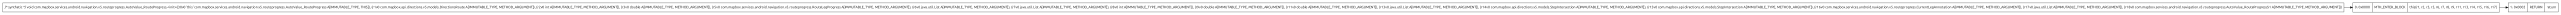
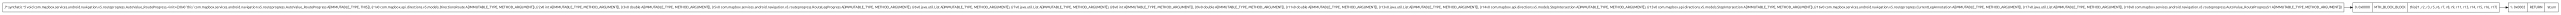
  digraph {
    rankdir=LR
    fontname=Ubuntu
    node [shape=record fontname=Ubuntu]
    edge [fontname=Ubuntu]
-   n1 [label="{0\:\ 0x0000|MTH_ENTER_BLOCK\l|this(r1, r2, r3, r5, r6, r7, r8, r9, r11, r13, r14, r15, r16, r17)\l}"]
+   n1 [label="{0\:\ 0x0000|MTH_BLOCK_BLOCK\l|this(r1, r2, r3, r5, r6, r7, r8, r9, r11, r13, r14, r15, r16, r17)\l}"]
    n2 [label="{1\:\ 0x0003|RETURN\l|return\l}"]
    n3 [label="{\/* synthetic *\/ void com.mapbox.services.android.navigation.v5.routeprogress.AutoValue_RouteProgress.\<init\>((r0v0 'this' com.mapbox.services.android.navigation.v5.routeprogress.AutoValue_RouteProgress A[IMMUTABLE_TYPE, THIS]), (r1v0 com.mapbox.api.directions.v5.models.DirectionsRoute A[IMMUTABLE_TYPE, METHOD_ARGUMENT]), (r2v0 int A[IMMUTABLE_TYPE, METHOD_ARGUMENT]), (r3v0 double A[IMMUTABLE_TYPE, METHOD_ARGUMENT]), (r5v0 com.mapbox.services.android.navigation.v5.routeprogress.RouteLegProgress A[IMMUTABLE_TYPE, METHOD_ARGUMENT]), (r6v0 java.util.List A[IMMUTABLE_TYPE, METHOD_ARGUMENT]), (r7v0 java.util.List A[IMMUTABLE_TYPE, METHOD_ARGUMENT]), (r8v0 int A[IMMUTABLE_TYPE, METHOD_ARGUMENT]), (r9v0 double A[IMMUTABLE_TYPE, METHOD_ARGUMENT]), (r11v0 double A[IMMUTABLE_TYPE, METHOD_ARGUMENT]), (r13v0 java.util.List A[IMMUTABLE_TYPE, METHOD_ARGUMENT]), (r14v0 com.mapbox.api.directions.v5.models.StepIntersection A[IMMUTABLE_TYPE, METHOD_ARGUMENT]), (r15v0 com.mapbox.api.directions.v5.models.StepIntersection A[IMMUTABLE_TYPE, METHOD_ARGUMENT]), (r16v0 com.mapbox.services.android.navigation.v5.routeprogress.CurrentLegAnnotation A[IMMUTABLE_TYPE, METHOD_ARGUMENT]), (r17v0 java.util.List A[IMMUTABLE_TYPE, METHOD_ARGUMENT]), (r18v0 com.mapbox.services.android.navigation.v5.routeprogress.AutoValue_RouteProgress$1 A[IMMUTABLE_TYPE, METHOD_ARGUMENT])) }"]
    n1 -> n2
    n3 -> n1
  }
